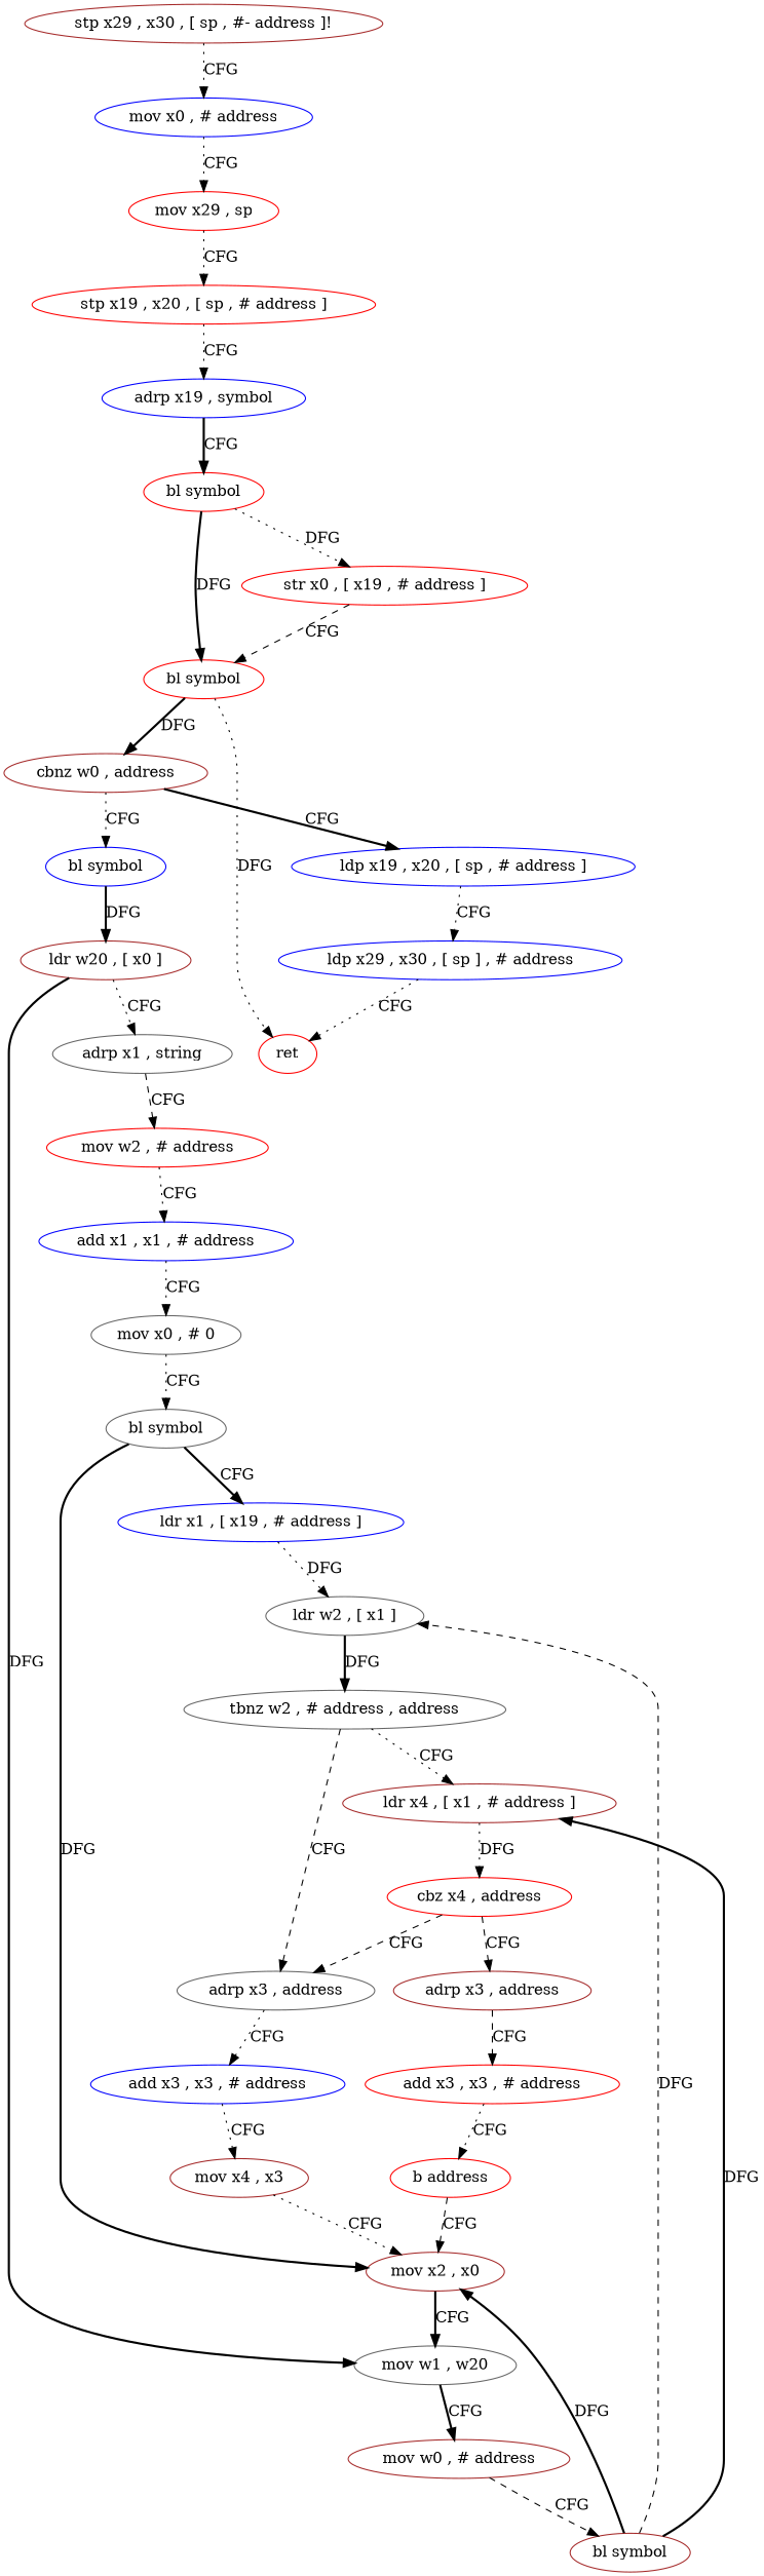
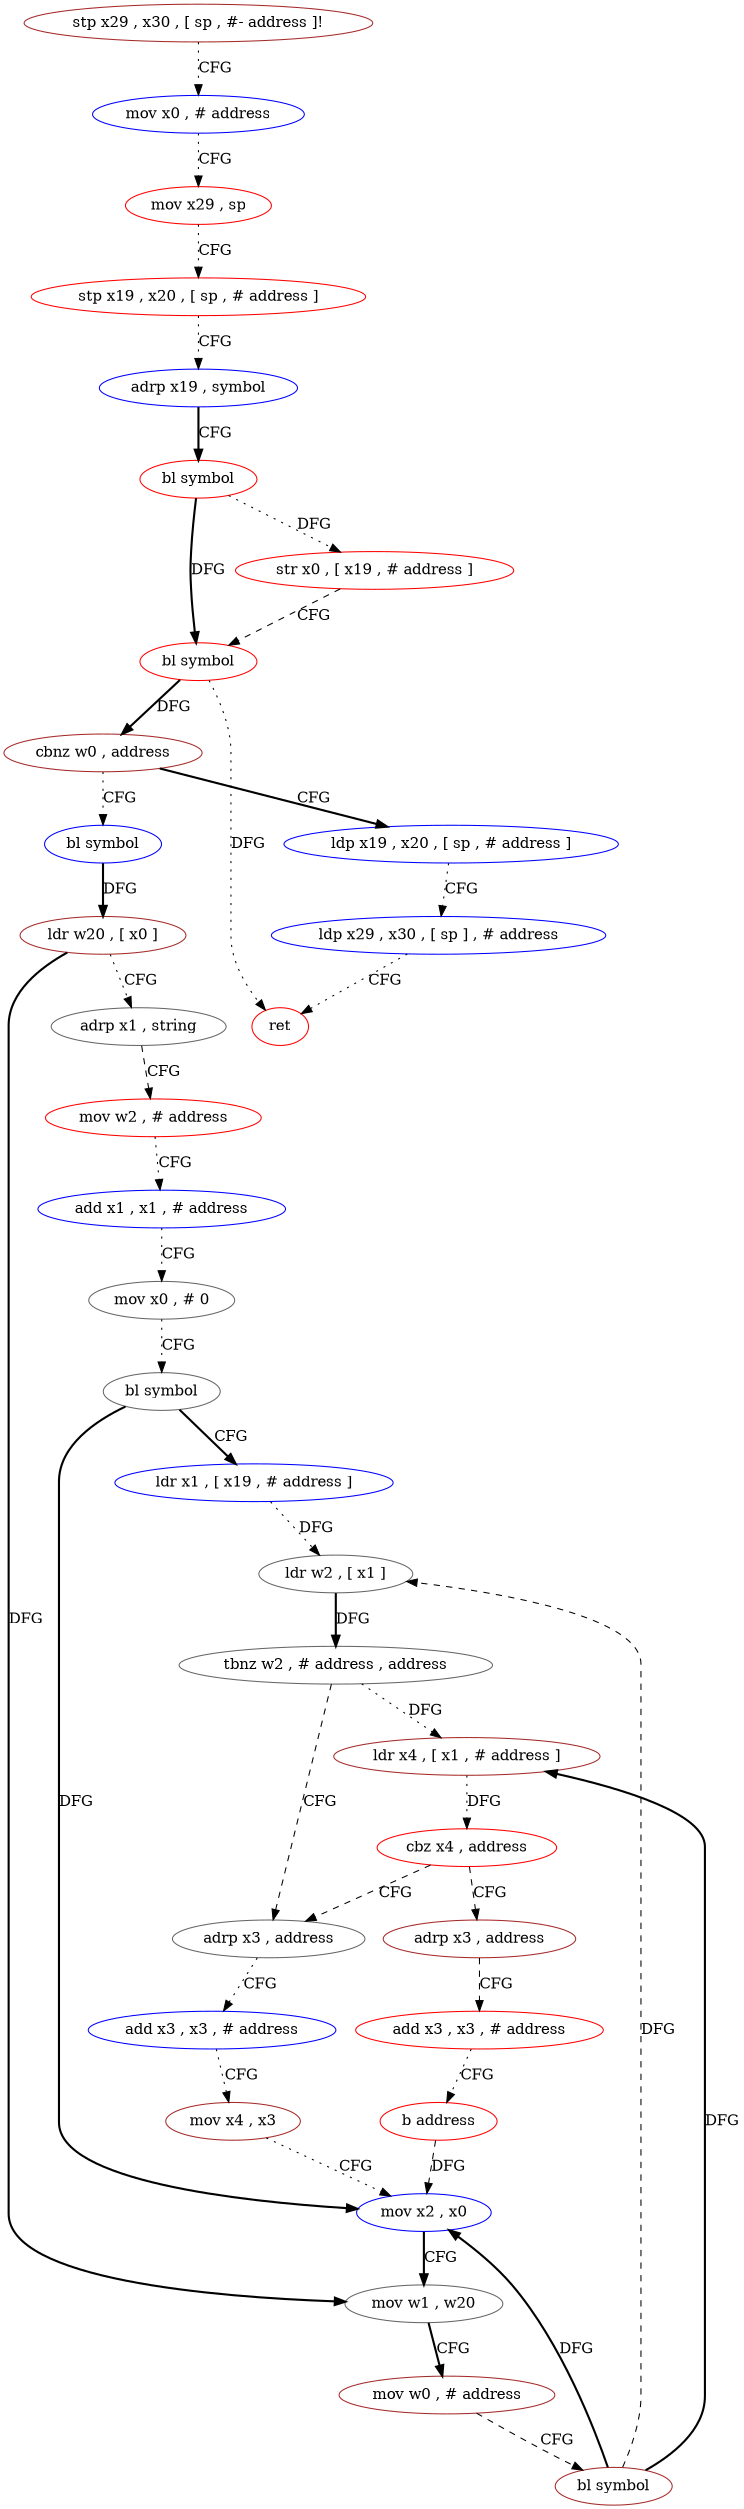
  digraph {
    node [color=red]
    edge [style=dotted]
    n1 [color=brown label="stp x29 , x30 , [ sp , #- address ]!"]
    n2 [color=blue label="mov x0 , # address"]
    n3 [label="mov x29 , sp"]
    n4 [label="stp x19 , x20 , [ sp , # address ]"]
    n5 [color=blue label="adrp x19 , symbol"]
    n6 [label="bl symbol"]
    n7 [label="str x0 , [ x19 , # address ]"]
    n8 [label="bl symbol"]
    n9 [color=brown label="cbnz w0 , address"]
    n10 [label=ret]
    n11 [color=blue label="bl symbol"]
    n12 [color=blue label="ldp x19 , x20 , [ sp , # address ]"]
    n13 [color=brown label="ldr w20 , [ x0 ]"]
    n14 [color=blue label="ldp x29 , x30 , [ sp ] , # address"]
    n15 [color=gray40 label="adrp x1 , string"]
    n16 [color=gray40 label="mov w1 , w20"]
    n17 [label="mov w2 , # address"]
    n18 [color=brown label="mov w0 , # address"]
    n19 [color=blue label="add x1 , x1 , # address"]
    n20 [color=gray40 label="mov x0 , # 0"]
    n21 [color=gray40 label="bl symbol"]
    n22 [color=blue label="ldr x1 , [ x19 , # address ]"]
-   n23 [color=brown label="mov x2 , x0"]
+   n23 [color=blue label="mov x2 , x0"]
    n24 [color=gray40 label="ldr w2 , [ x1 ]"]
    n25 [color=gray40 label="tbnz w2 , # address , address"]
    n26 [color=brown label="ldr x4 , [ x1 , # address ]"]
    n27 [label="cbz x4 , address"]
    n28 [color=gray40 label="adrp x3 , address"]
    n29 [color=blue label="add x3 , x3 , # address"]
    n30 [color=brown label="adrp x3 , address"]
    n31 [color=brown label="mov x4 , x3"]
    n32 [label="add x3 , x3 , # address"]
    n33 [label="b address"]
    n34 [color=brown label="bl symbol"]
    n1 -> n2 [label=CFG]
    n2 -> n3 [label=CFG]
    n3 -> n4 [label=CFG]
    n4 -> n5 [label=CFG]
    n5 -> n6 [label=CFG style=bold]
    n6 -> n7 [label=DFG]
    n6 -> n8 [label=DFG style=bold]
    n7 -> n8 [label=CFG style=dashed]
    n8 -> n9 [label=DFG style=bold]
    n8 -> n10 [label=DFG]
    n9 -> n11 [label=CFG]
    n9 -> n12 [label=CFG style=bold]
    n11 -> n13 [label=DFG style=bold]
    n12 -> n14 [label=CFG]
    n13 -> n15 [label=CFG]
    n13 -> n16 [label=DFG style=bold]
    n14 -> n10 [label=CFG]
    n15 -> n17 [label=CFG style=dashed]
    n16 -> n18 [label=CFG style=bold]
    n17 -> n19 [label=CFG]
    n18 -> n34 [label=CFG style=dashed]
    n19 -> n20 [label=CFG]
    n20 -> n21 [label=CFG]
    n21 -> n22 [label=CFG style=bold]
    n21 -> n23 [label=DFG style=bold]
    n22 -> n24 [label=DFG]
    n23 -> n16 [label=CFG style=bold]
    n24 -> n25 [label=DFG style=bold]
-   n25 -> n26 [label=CFG]
+   n25 -> n26 [label=DFG]
    n25 -> n28 [label=CFG style=dashed]
    n26 -> n27 [label=DFG]
    n27 -> n28 [label=CFG style=dashed]
    n27 -> n30 [label=CFG style=dashed]
    n28 -> n29 [label=CFG]
    n29 -> n31 [label=CFG]
    n30 -> n32 [label=CFG style=dashed]
    n31 -> n23 [label=CFG]
    n32 -> n33 [label=CFG]
-   n33 -> n23 [label=CFG style=dashed]
+   n33 -> n23 [label=DFG style=dashed]
    n34 -> n23 [label=DFG style=bold]
    n34 -> n24 [label=DFG style=dashed]
    n34 -> n26 [label=DFG style=bold]
  }
